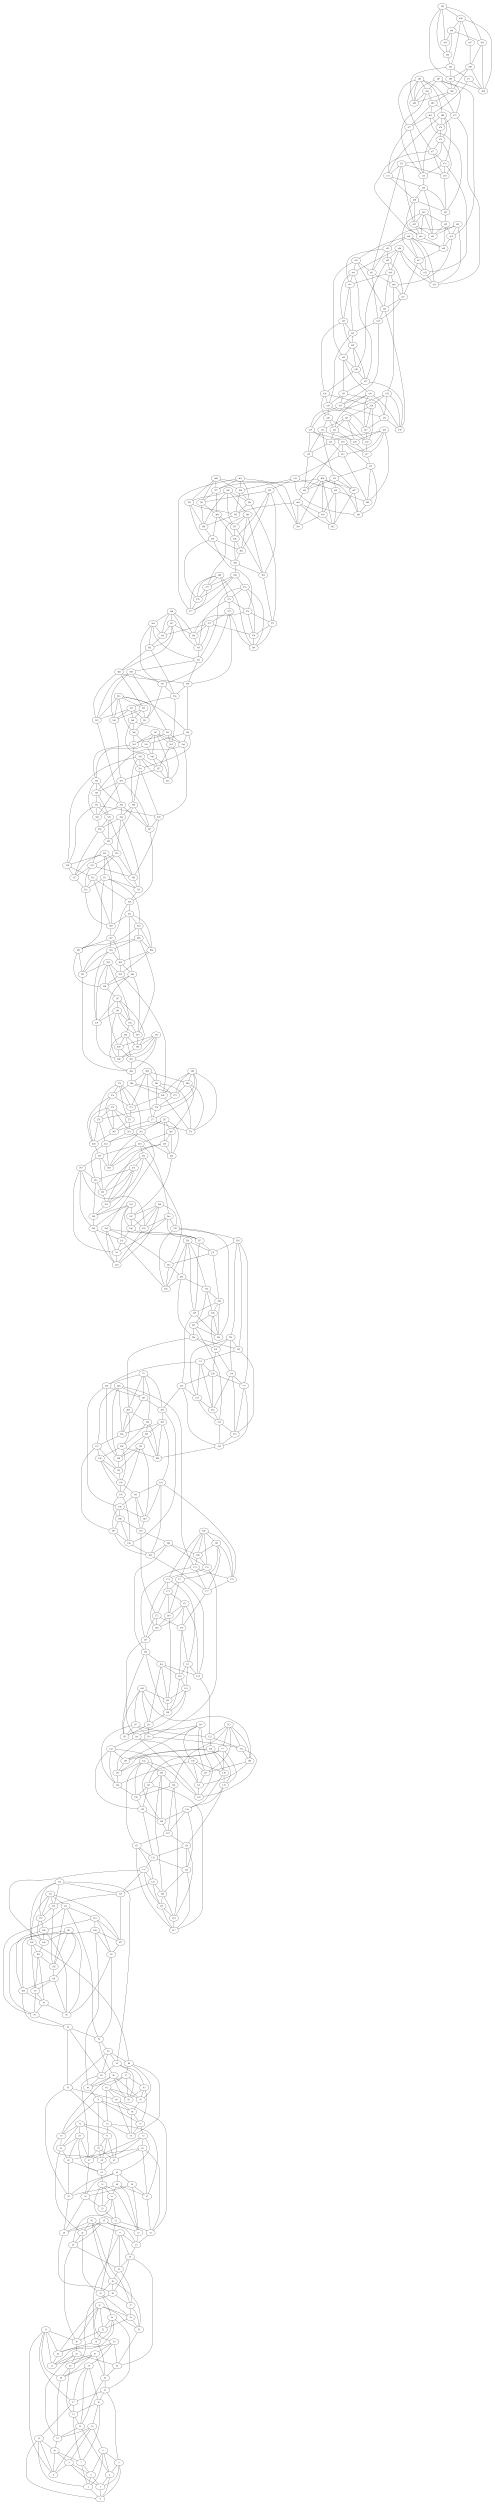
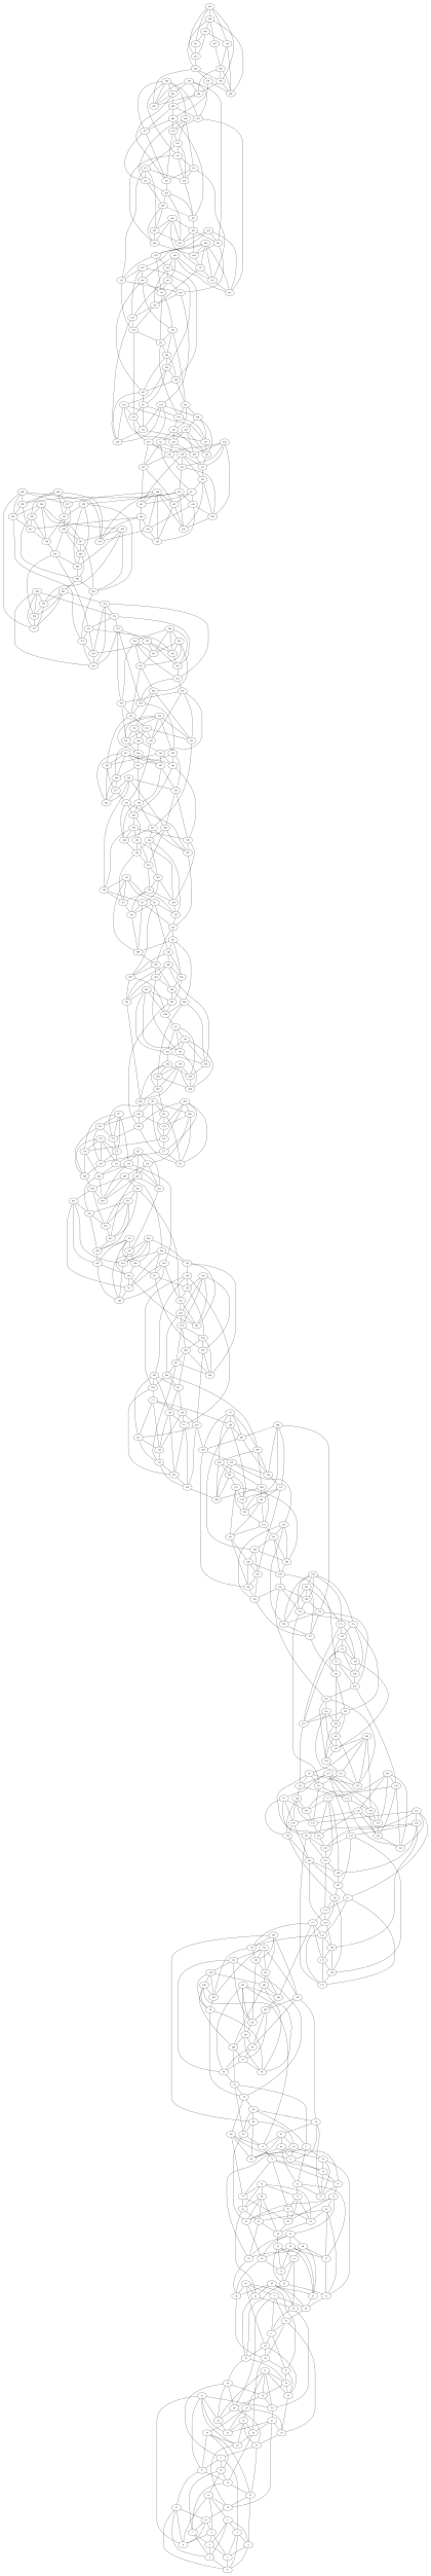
  graph {
    fontname="EB Garamond"
    node [fontname="EB Garamond"]
    edge [fontname="EB Garamond"]
    266
    261
    263
    260
    247
    252
    258
    259
    244
    256
    243
    246
    250
    267
    264
    265
    262
    242
    254
    234
    237
    241
    240
    268
    253
    257
    249
    269
    270
    271
    272
    273
    274
    275
    277
    276
    278
    279
    280
    281
    282
    283
    284
    285
    286
    287
    289
    288
    290
    291
    292
    293
    294
    295
    296
    297
    298
    299
    300
    301
    302
    303
    304
    305
    306
    307
    308
    309
    310
    311
    312
    313
    314
    411
    410
    405
    407
    409
    403
    402
    404
    406
    399
    170
    163
    165
    158
    161
    162
    156
    159
    155
    152
    412
    393
    171
    168
    169
    167
    151
    140
    166
    146
    413
    392
    398
    381
    384
    386
    391
    394
    371
    383
    388
    390
    172
    164
    142
    143
    145
    414
    173
    415
    174
    416
    417
    175
    418
    176
    154
    137
    136
    150
    419
    177
    178
    420
    179
    421
    180
    422
    181
    423
    182
    424
    425
    183
    1
    0
    184
    426
    427
    185
    428
    186
    187
    429
    188
    431
    430
    189
    432
    190
    433
    191
    434
    192
    435
    193
    436
    194
    195
    437
    196
    438
    197
    439
    198
    440
    199
    441
    442
    201
    200
    443
    202
    444
    203
    445
    204
    446
    205
    447
    206
    448
    207
    449
    208
    450
    451
    209
    452
    210
    453
    211
    2
    455
    454
    212
    456
    213
    214
    457
    215
    458
    216
    459
    217
    460
    218
    25
    20
    23
    24
    12
    18
    15
    22
    10
    13
    7
    315
    21
    26
    316
    27
    17
    16
    3
    317
    28
    318
    29
    19
    11
    14
    319
    30
    320
    31
    8
    4
    321
    322
    32
    323
    33
    34
    324
    35
    325
    326
    36
    327
    328
    37
    329
    38
    330
    39
    331
    40
    332
    41
    42
    333
    334
    43
    44
    335
    45
    337
    336
    46
    338
    47
    48
    339
    49
    340
    50
    341
    342
    51
    343
    52
    344
    53
    345
    54
    346
    55
    347
    56
    57
    348
    58
    349
    59
    350
    60
    351
    352
    61
    353
    62
    354
    63
    64
    355
    65
    66
    356
    67
    357
    68
    358
    69
    359
    70
    360
    71
    361
    72
    362
    219
    462
    461
    220
    463
    221
    222
    464
    465
    223
    466
    224
    225
    467
    468
    227
    226
    469
    228
    470
    471
    229
    472
    230
    473
    231
    474
    233
    232
    475
    476
    235
    477
    236
    478
    479
    480
    238
    481
    239
    482
    484
    483
    485
    486
    245
    487
    248
    489
    488
    490
    491
    492
    251
    493
    494
    495
    496
    255
    497
    498
    499
    120
    119
    118
    117
    5
    6
    9
    121
    115
    107
    113
    98
    102
    112
    363
    73
    364
    122
    104
    103
    97
    99
    74
    365
    123
    366
    76
    75
    124
    n427 [label=567]
    125
    77
    368
    78
    126
    79
    127
    370
    369
    128
    80
    129
    372
    81
    130
    131
    83
    82
    373
    132
    84
    374
    133
    85
    375
    86
    134
    376
    87
    135
    378
    377
    88
    379
    138
    380
    89
    139
    90
    91
    382
    141
    92
    93
    385
    94
    144
    95
    387
    96
    147
    389
    148
    100
    101
    149
    105
    395
    153
    396
    106
    397
    108
    109
    157
    400
    110
    401
    111
    160
    114
    408
    116
    266 -- 261
    266 -- 263
    266 -- 260
    261 -- 247
    263 -- 261
    263 -- 252
    263 -- 258
    260 -- 258
    260 -- 259
    260 -- 244
    260 -- 256
    247 -- 243
    247 -- 246
    252 -- 250
    259 -- 258
    259 -- 253
    259 -- 257
    244 -- 243
    244 -- 237
    244 -- 241
    244 -- 239
    256 -- 252
    256 -- 234
    256 -- 253
    256 -- 255
    243 -- 240
    246 -- 237
    246 -- 245
    250 -- 249
    267 -- 266
    267 -- 261
    267 -- 263
    267 -- 264
    267 -- 265
    264 -- 261
    264 -- 262
    265 -- 258
    265 -- 262
    265 -- 242
    262 -- 258
    262 -- 254
    242 -- 234
    242 -- 237
    242 -- 241
    242 -- 240
    254 -- 250
    254 -- 253
    234 -- 233
    234 -- 232
    237 -- 229
    237 -- 235
    241 -- 240
    268 -- 259
    253 -- 252
    257 -- 243
    257 -- 254
    257 -- 241
    257 -- 249
    249 -- 240
    249 -- 245
    269 -- 268
    270 -- 262
    270 -- 268
    271 -- 264
    271 -- 269
    272 -- 264
    272 -- 268
    272 -- 269
    272 -- 270
    272 -- 271
    273 -- 271
    274 -- 268
    274 -- 269
    274 -- 273
    275 -- 265
    275 -- 270
    275 -- 271
    275 -- 273
    275 -- 274
    277 -- 269
    277 -- 276
    278 -- 270
    278 -- 277
    279 -- 278
    280 -- 266
    280 -- 276
    280 -- 279
    281 -- 276
    281 -- 278
    281 -- 279
    282 -- 273
    282 -- 276
    283 -- 277
    283 -- 276
    283 -- 278
    283 -- 279
    283 -- 280
    283 -- 282
    284 -- 274
    284 -- 279
    284 -- 282
    285 -- 273
    285 -- 277
    285 -- 280
    285 -- 281
    285 -- 284
    286 -- 284
    287 -- 281
    287 -- 286
    289 -- 287
    289 -- 288
    290 -- 288
    291 -- 286
    291 -- 287
    291 -- 289
    291 -- 288
    291 -- 290
    292 -- 286
    292 -- 287
    292 -- 289
    292 -- 290
    293 -- 290
    294 -- 292
    294 -- 293
    295 -- 288
    296 -- 288
    296 -- 293
    296 -- 294
    296 -- 295
    297 -- 290
    297 -- 294
    297 -- 295
    297 -- 296
    298 -- 297
    299 -- 282
    299 -- 298
    300 -- 289
    300 -- 293
    300 -- 298
    301 -- 286
    302 -- 299
    302 -- 300
    303 -- 294
    303 -- 295
    303 -- 298
    303 -- 299
    303 -- 301
    304 -- 295
    304 -- 301
    304 -- 302
    305 -- 298
    305 -- 301
    306 -- 299
    306 -- 302
    307 -- 302
    307 -- 304
    307 -- 305
    308 -- 293
    308 -- 301
    308 -- 304
    308 -- 306
    309 -- 307
    310 -- 305
    310 -- 306
    310 -- 308
    311 -- 300
    311 -- 306
    311 -- 309
    311 -- 310
    312 -- 307
    312 -- 311
    313 -- 312
    314 -- 309
    411 -- 410
    411 -- 405
    411 -- 407
    410 -- 409
    410 -- 403
    410 -- 402
    405 -- 404
    407 -- 402
    407 -- 406
    409 -- 406
    403 -- 402
    403 -- 399
    404 -- 403
    404 -- 402
    404 -- 399
    404 -- 393
    170 -- 163
    170 -- 165
    163 -- 158
    163 -- 161
    165 -- 163
    165 -- 161
    165 -- 162
    158 -- 156
    161 -- 158
    161 -- 159
    161 -- 155
    162 -- 152
    156 -- 155
    156 -- 154
    159 -- 158
    152 -- 151
    152 -- 140
    412 -- 405
    412 -- 407
    393 -- 390
    171 -- 170
    171 -- 162
    171 -- 168
    171 -- 169
    168 -- 167
    169 -- 159
    169 -- 168
    167 -- 166
    167 -- 146
    151 -- 143
    151 -- 150
    140 -- 137
    140 -- 135
    140 -- 138
    140 -- 139
    166 -- 158
    166 -- 155
    166 -- 164
    146 -- 142
    146 -- 143
    146 -- 145
    413 -- 410
    413 -- 406
    413 -- 392
    413 -- 398
    392 -- 381
    392 -- 384
    392 -- 386
    392 -- 391
    398 -- 393
    398 -- 394
    381 -- 371
    384 -- 383
    386 -- 384
    386 -- 383
    391 -- 388
    391 -- 390
    394 -- 393
    394 -- 371
    371 -- 370
    371 -- 369
    383 -- 381
    383 -- 382
    388 -- 386
    388 -- 385
    388 -- 387
    390 -- 385
    172 -- 170
    172 -- 168
    172 -- 167
    164 -- 163
    164 -- 162
    164 -- 156
    164 -- 159
    142 -- 136
    142 -- 128
    142 -- 129
    142 -- 139
    145 -- 143
    414 -- 409
    414 -- 413
    173 -- 171
    173 -- 169
    173 -- 172
    415 -- 411
    415 -- 409
    415 -- 406
    174 -- 165
    174 -- 168
    174 -- 173
    416 -- 412
    416 -- 414
    417 -- 415
    175 -- 162
    175 -- 169
    175 -- 173
    418 -- 405
    418 -- 414
    418 -- 415
    418 -- 417
    176 -- 174
    176 -- 154
    154 -- 151
    154 -- 137
    137 -- 136
    136 -- 130
    150 -- 145
    150 -- 147
    419 -- 412
    419 -- 416
    419 -- 418
    177 -- 170
    178 -- 177
    420 -- 417
    179 -- 167
    179 -- 177
    179 -- 178
    421 -- 411
    421 -- 412
    421 -- 420
    180 -- 176
    180 -- 179
    422 -- 409
    422 -- 414
    422 -- 416
    422 -- 417
    422 -- 420
    181 -- 175
    181 -- 177
    181 -- 178
    181 -- 180
    423 -- 417
    182 -- 174
    182 -- 175
    182 -- 176
    182 -- 178
    182 -- 180
    182 -- 181
    424 -- 416
    424 -- 420
    425 -- 420
    425 -- 421
    425 -- 423
    425 -- 424
    183 -- 177
    1 -- 0
    184 -- 166
    184 -- 176
    184 -- 180
    184 -- 183
    426 -- 421
    426 -- 423
    426 -- 424
    427 -- 423
    185 -- 172
    185 -- 184
    428 -- 423
    428 -- 425
    428 -- 427
    186 -- 183
    187 -- 183
    187 -- 186
    429 -- 426
    429 -- 427
    188 -- 185
    188 -- 186
    188 -- 187
    431 -- 427
    431 -- 430
    189 -- 185
    432 -- 419
    432 -- 428
    432 -- 431
    432 -- 430
    190 -- 187
    190 -- 188
    190 -- 189
    433 -- 419
    433 -- 431
    191 -- 185
    191 -- 189
    191 -- 190
    434 -- 424
    434 -- 427
    434 -- 430
    434 -- 433
    192 -- 178
    192 -- 183
    192 -- 189
    192 -- 191
    435 -- 429
    435 -- 431
    435 -- 433
    193 -- 186
    193 -- 188
    436 -- 426
    436 -- 428
    436 -- 429
    194 -- 191
    194 -- 193
    195 -- 194
    437 -- 430
    437 -- 435
    196 -- 193
    196 -- 194
    196 -- 195
    438 -- 436
    438 -- 437
    197 -- 187
    197 -- 195
    197 -- 196
    439 -- 434
    439 -- 435
    439 -- 438
    198 -- 195
    440 -- 437
    440 -- 438
    440 -- 439
    199 -- 189
    199 -- 193
    199 -- 195
    199 -- 198
    441 -- 429
    441 -- 440
    442 -- 436
    442 -- 440
    442 -- 441
    201 -- 198
    201 -- 199
    201 -- 200
    443 -- 433
    443 -- 441
    202 -- 194
    202 -- 196
    202 -- 200
    444 -- 441
    444 -- 442
    203 -- 201
    203 -- 200
    203 -- 202
    445 -- 430
    445 -- 443
    204 -- 197
    446 -- 437
    446 -- 442
    446 -- 444
    205 -- 192
    205 -- 201
    205 -- 200
    205 -- 204
    447 -- 443
    447 -- 445
    206 -- 186
    206 -- 205
    448 -- 432
    448 -- 447
    207 -- 204
    207 -- 206
    449 -- 444
    449 -- 445
    449 -- 448
    208 -- 179
    208 -- 197
    208 -- 198
    208 -- 204
    208 -- 207
    450 -- 438
    450 -- 447
    450 -- 449
    451 -- 443
    451 -- 448
    209 -- 202
    209 -- 203
    209 -- 204
    452 -- 439
    452 -- 445
    452 -- 446
    452 -- 451
    210 -- 190
    210 -- 198
    210 -- 207
    453 -- 444
    453 -- 450
    453 -- 451
    211 -- 203
    211 -- 206
    211 -- 207
    211 -- 209
    211 -- 210
    2 -- 1
    2 -- 0
    455 -- 454
    212 -- 200
    456 -- 446
    456 -- 449
    456 -- 450
    456 -- 455
    456 -- 454
    213 -- 212
    214 -- 212
    214 -- 213
    457 -- 447
    457 -- 455
    215 -- 212
    215 -- 213
    458 -- 457
    216 -- 215
    459 -- 448
    459 -- 458
    217 -- 215
    217 -- 216
    460 -- 452
    460 -- 453
    460 -- 455
    460 -- 454
    460 -- 457
    460 -- 458
    218 -- 213
    218 -- 214
    218 -- 216
    25 -- 20
    25 -- 23
    25 -- 24
    25 -- 12
    20 -- 18
    20 -- 15
    23 -- 22
    12 -- 10
    18 -- 12
    15 -- 13
    15 -- 7
    22 -- 13
    22 -- 21
    10 -- 7
    10 -- 8
    10 -- 9
    13 -- 2
    13 -- 12
    7 -- 4
    7 -- 5
    315 -- 305
    315 -- 310
    315 -- 313
    315 -- 314
    21 -- 17
    21 -- 16
    21 -- 3
    26 -- 24
    316 -- 309
    316 -- 312
    316 -- 314
    27 -- 20
    27 -- 24
    27 -- 18
    27 -- 22
    17 -- 15
    17 -- 11
    16 -- 15
    16 -- 7
    16 -- 14
    3 -- 1
    3 -- 0
    3 -- 2
    317 -- 314
    28 -- 22
    28 -- 26
    318 -- 316
    318 -- 317
    29 -- 23
    29 -- 24
    29 -- 27
    29 -- 19
    19 -- 18
    19 -- 13
    19 -- 17
    19 -- 16
    11 -- 0
    11 -- 10
    11 -- 8
    11 -- 4
    14 -- 12
    14 -- 8
    14 -- 6
    14 -- 9
    319 -- 309
    319 -- 313
    319 -- 315
    319 -- 317
    319 -- 318
    30 -- 25
    320 -- 313
    31 -- 24
    31 -- 18
    31 -- 26
    31 -- 17
    31 -- 30
    31 -- 8
    4 -- 0
    321 -- 314
    321 -- 317
    321 -- 320
    322 -- 316
    322 -- 320
    322 -- 321
    32 -- 28
    32 -- 30
    323 -- 321
    323 -- 322
    33 -- 23
    34 -- 32
    34 -- 33
    324 -- 317
    324 -- 323
    35 -- 26
    35 -- 29
    35 -- 30
    35 -- 32
    35 -- 33
    35 -- 34
    325 -- 320
    325 -- 323
    325 -- 324
    326 -- 313
    326 -- 322
    326 -- 324
    36 -- 21
    36 -- 26
    36 -- 28
    36 -- 32
    327 -- 312
    328 -- 323
    328 -- 326
    328 -- 327
    37 -- 33
    37 -- 34
    329 -- 320
    329 -- 327
    38 -- 20
    38 -- 37
    330 -- 324
    39 -- 34
    39 -- 36
    331 -- 318
    331 -- 325
    331 -- 329
    331 -- 330
    40 -- 33
    40 -- 38
    40 -- 39
    332 -- 326
    332 -- 327
    332 -- 330
    41 -- 37
    41 -- 40
    42 -- 23
    42 -- 38
    42 -- 41
    333 -- 325
    333 -- 331
    334 -- 328
    334 -- 329
    43 -- 42
    44 -- 28
    44 -- 41
    44 -- 42
    44 -- 43
    335 -- 327
    335 -- 330
    335 -- 333
    45 -- 30
    45 -- 41
    337 -- 335
    337 -- 336
    46 -- 39
    46 -- 45
    338 -- 318
    338 -- 328
    338 -- 334
    338 -- 337
    338 -- 336
    47 -- 43
    48 -- 38
    339 -- 330
    339 -- 332
    339 -- 333
    49 -- 43
    49 -- 45
    49 -- 46
    49 -- 47
    49 -- 48
    340 -- 337
    340 -- 336
    50 -- 37
    50 -- 40
    50 -- 44
    50 -- 46
    50 -- 48
    341 -- 339
    341 -- 340
    342 -- 334
    342 -- 339
    51 -- 43
    343 -- 337
    343 -- 336
    52 -- 39
    52 -- 51
    344 -- 329
    344 -- 333
    53 -- 52
    345 -- 342
    345 -- 343
    345 -- 344
    54 -- 45
    54 -- 52
    54 -- 53
    346 -- 341
    346 -- 342
    55 -- 47
    55 -- 52
    55 -- 53
    55 -- 54
    347 -- 336
    347 -- 340
    347 -- 341
    347 -- 342
    347 -- 343
    347 -- 344
    56 -- 48
    56 -- 53
    57 -- 51
    348 -- 340
    348 -- 345
    348 -- 346
    58 -- 47
+   58 -- 53
    58 -- 56
    58 -- 57
    349 -- 335
    59 -- 48
    350 -- 334
    350 -- 341
    350 -- 344
    60 -- 47
    60 -- 54
    60 -- 57
    60 -- 59
    351 -- 346
    352 -- 332
    61 -- 56
    61 -- 58
    61 -- 59
    61 -- 60
    353 -- 348
    353 -- 349
    353 -- 351
    62 -- 55
    354 -- 346
    354 -- 349
    354 -- 350
    354 -- 351
    354 -- 352
    354 -- 353
    63 -- 59
    63 -- 62
    64 -- 46
    64 -- 63
    355 -- 348
    355 -- 349
    355 -- 351
    355 -- 352
    65 -- 62
    66 -- 51
    66 -- 57
    66 -- 63
    66 -- 65
    356 -- 343
    356 -- 355
    67 -- 56
    357 -- 351
    357 -- 356
    68 -- 62
    358 -- 345
    358 -- 349
    358 -- 352
    358 -- 357
    69 -- 62
    69 -- 63
    69 -- 64
    69 -- 67
    359 -- 350
    359 -- 356
    70 -- 65
    70 -- 67
    70 -- 68
    360 -- 352
    360 -- 353
    360 -- 359
    71 -- 65
    71 -- 68
    71 -- 70
    361 -- 358
    361 -- 359
    72 -- 61
    72 -- 66
    72 -- 67
    72 -- 68
    362 -- 356
    362 -- 360
    219 -- 206
    219 -- 212
    219 -- 217
    462 -- 458
    462 -- 459
    462 -- 461
    220 -- 214
    220 -- 216
    220 -- 219
    463 -- 453
    463 -- 454
    463 -- 459
    463 -- 461
    221 -- 218
    221 -- 220
    222 -- 210
    222 -- 216
    222 -- 217
    222 -- 220
    464 -- 458
    465 -- 461
    465 -- 464
    223 -- 213
    223 -- 222
    466 -- 457
    466 -- 462
    466 -- 461
    466 -- 464
    466 -- 465
    224 -- 209
    224 -- 221
    224 -- 223
    225 -- 217
    225 -- 218
    225 -- 221
    225 -- 223
    467 -- 462
    468 -- 464
    468 -- 465
    468 -- 467
    227 -- 215
    227 -- 224
    227 -- 226
    469 -- 461
    469 -- 467
    469 -- 468
    228 -- 221
    228 -- 227
    228 -- 226
    470 -- 467
    471 -- 468
    471 -- 469
    229 -- 219
    229 -- 226
    472 -- 451
    472 -- 465
    472 -- 470
    472 -- 471
    230 -- 226
    230 -- 228
    230 -- 229
    473 -- 469
    231 -- 227
    231 -- 228
    231 -- 230
    474 -- 455
    474 -- 470
    474 -- 473
    233 -- 224
    233 -- 231
    233 -- 232
    475 -- 464
    475 -- 470
    475 -- 474
    476 -- 470
    476 -- 472
    476 -- 475
    235 -- 234
    235 -- 230
    477 -- 471
    477 -- 473
    236 -- 229
    236 -- 231
    236 -- 233
    236 -- 232
    236 -- 235
    478 -- 473
    478 -- 476
    479 -- 454
    479 -- 478
    480 -- 471
    480 -- 474
    480 -- 476
    480 -- 478
    238 -- 214
    238 -- 223
    238 -- 225
    238 -- 235
    481 -- 467
    481 -- 477
    481 -- 478
    239 -- 226
    239 -- 232
    239 -- 238
    482 -- 477
    482 -- 479
    482 -- 481
    484 -- 473
    484 -- 482
    484 -- 483
    485 -- 475
    485 -- 477
    485 -- 479
    485 -- 480
    485 -- 484
    485 -- 483
    486 -- 482
    486 -- 483
    245 -- 241
    245 -- 232
    487 -- 459
    487 -- 479
    487 -- 484
    487 -- 483
    487 -- 486
    248 -- 247
    248 -- 243
    248 -- 246
    248 -- 240
    248 -- 239
    489 -- 486
    489 -- 488
    490 -- 486
    490 -- 489
    490 -- 488
    491 -- 481
    491 -- 488
    492 -- 483
    492 -- 489
    492 -- 491
    251 -- 247
    251 -- 246
    251 -- 250
    251 -- 249
    251 -- 245
    493 -- 488
    493 -- 490
    494 -- 492
    495 -- 494
    496 -- 493
    496 -- 494
    496 -- 495
    255 -- 252
    255 -- 250
    255 -- 254
    255 -- 253
    497 -- 490
    498 -- 488
    498 -- 492
    498 -- 496
    498 -- 497
    499 -- 489
    499 -- 493
    499 -- 494
    499 -- 495
    499 -- 498
    120 -- 119
    120 -- 118
    119 -- 118
    119 -- 117
    118 -- 117
    5 -- 1
    5 -- 4
    6 -- 2
    6 -- 3
    6 -- 4
    6 -- 5
    9 -- 1
    9 -- 8
    9 -- 5
    121 -- 120
    121 -- 119
    121 -- 115
    115 -- 107
    115 -- 113
    107 -- 98
    113 -- 102
    113 -- 112
    98 -- 93
    98 -- 96
    102 -- 101
    112 -- 104
    112 -- 106
    363 -- 362
    73 -- 64
    73 -- 68
    364 -- 357
    364 -- 361
    364 -- 362
    364 -- 363
    122 -- 119
    122 -- 121
    122 -- 115
    122 -- 104
    104 -- 103
    103 -- 102
    103 -- 97
    103 -- 99
    97 -- 95
    97 -- 96
    99 -- 97
    99 -- 95
    74 -- 64
    74 -- 65
    74 -- 69
    74 -- 71
    74 -- 73
    365 -- 361
    123 -- 120
    123 -- 117
    366 -- 365
    76 -- 57
    76 -- 71
    76 -- 75
    124 -- 122
    124 -- 123
    n427 -- 360
    n427 -- 362
    n427 -- 363
    n427 -- 366
    125 -- 117
    125 -- 121
    125 -- 124
    77 -- 72
    77 -- 75
    368 -- 363
    368 -- 364
    368 -- 365
    368 -- 366
    368 -- n427
    78 -- 75
    78 -- 77
    126 -- 118
    126 -- 123
    126 -- 124
    79 -- 70
    79 -- 73
    79 -- 77
    79 -- 78
    127 -- 125
    127 -- 126
    370 -- 369
    128 -- 127
    80 -- 51
    80 -- 75
    80 -- 78
    129 -- 124
    129 -- 128
    372 -- 363
    372 -- 365
    372 -- 366
    372 -- 370
    81 -- 78
    130 -- 129
    131 -- 117
    131 -- 129
    131 -- 130
    83 -- 77
    83 -- 81
    83 -- 82
    373 -- 357
    373 -- 359
    373 -- 369
    373 -- 372
    132 -- 118
    132 -- 127
    132 -- 130
    84 -- 76
    84 -- 80
    84 -- 81
    84 -- 82
    374 -- 371
    374 -- 366
    374 -- 370
    133 -- 120
    133 -- 128
    133 -- 131
    133 -- 132
    85 -- 79
    375 -- 365
    375 -- 373
    375 -- 374
    86 -- 73
    86 -- 81
    86 -- 82
    86 -- 85
    134 -- 123
    134 -- 127
    134 -- 128
    376 -- 361
    376 -- 370
    376 -- 369
    376 -- 375
    87 -- 83
    87 -- 82
    87 -- 84
    87 -- 85
    135 -- 126
    135 -- 134
    378 -- 377
    88 -- 75
    88 -- 81
    88 -- 87
    379 -- 378
    379 -- 377
    138 -- 134
    138 -- 135
    380 -- 369
    380 -- 375
    380 -- 378
    380 -- 377
    380 -- 379
    89 -- 67
    89 -- 85
    139 -- 137
    90 -- 83
    90 -- 82
    90 -- 89
    91 -- 59
    91 -- 76
    91 -- 80
    382 -- 376
    382 -- 378
    382 -- 377
    382 -- 379
    141 -- 131
    141 -- 135
    141 -- 138
    141 -- 139
    92 -- 88
    92 -- 89
    92 -- 90
    92 -- 91
    93 -- 86
    93 -- 92
    385 -- 384
    385 -- 374
    385 -- 378
    94 -- 89
    94 -- 91
    94 -- 93
    144 -- 143
    144 -- 137
    144 -- 125
    144 -- 130
    144 -- 133
    95 -- 94
    387 -- 381
    387 -- 386
    147 -- 145
    389 -- 381
    389 -- 384
    389 -- 379
    389 -- 387
    148 -- 145
    148 -- 136
    148 -- 138
    148 -- 147
    100 -- 97
    100 -- 94
    101 -- 99
    101 -- 96
    101 -- 100
    149 -- 146
    149 -- 143
    149 -- 139
    149 -- 147
    149 -- 148
    105 -- 102
    105 -- 104
    105 -- 95
    105 -- 96
    105 -- 101
    395 -- 393
    395 -- 383
    395 -- 390
    153 -- 152
    153 -- 151
    153 -- 150
    153 -- 132
    153 -- 141
    153 -- 147
    396 -- 394
    396 -- 390
    396 -- 387
    396 -- 389
    396 -- 395
    106 -- 104
    106 -- 96
    106 -- 100
    397 -- 391
    397 -- 388
    108 -- 107
    108 -- 98
    108 -- 85
    108 -- 100
    109 -- 103
    109 -- 99
    109 -- 88
    157 -- 155
    157 -- 152
    157 -- 154
    157 -- 136
    400 -- 399
    400 -- 398
    400 -- 391
    400 -- 395
    400 -- 397
    110 -- 107
    110 -- 98
    110 -- 106
    110 -- 108
    401 -- 399
    401 -- 398
    401 -- 394
    401 -- 377
    401 -- 397
    111 -- 102
    111 -- 93
    111 -- 95
    111 -- 110
    160 -- 156
    160 -- 159
    160 -- 155
    160 -- 150
    160 -- 157
    114 -- 107
    114 -- 113
    114 -- 112
    114 -- 109
    114 -- 111
    408 -- 405
    408 -- 407
    408 -- 403
    408 -- 402
    408 -- 406
    408 -- 399
    408 -- 397
    116 -- 115
    116 -- 113
    116 -- 112
    116 -- 90
    116 -- 109
  }
